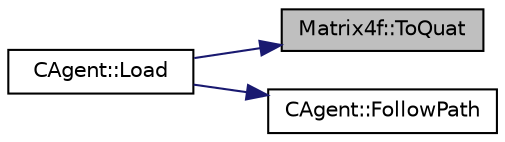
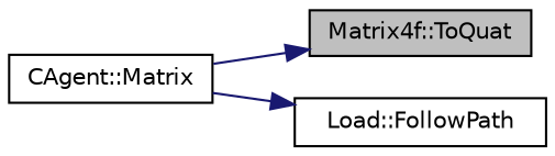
  digraph {
    rankdir=RL
    node [color=black fillcolor=white fontname=Helvetica fontsize=10 shape=record style=filled]
    edge [color=midnightblue dir=back fontname=Helvetica fontsize=10 labelfontname=Helvetica labelfontsize=10 style=solid]
    n1 [fillcolor=grey75 fontcolor=black height=0.2 label="Matrix4f::ToQuat" width=0.4]
-   n2 [height=0.2 label="CAgent::Load" width=0.4]
-   n3 [height=0.2 label="CAgent::FollowPath" width=0.4]
+   n2 [height=0.2 label="CAgent::Matrix" width=0.4]
+   n3 [height=0.2 label="Load::FollowPath" width=0.4]
    n1 -> n2
    n3 -> n2
  }
